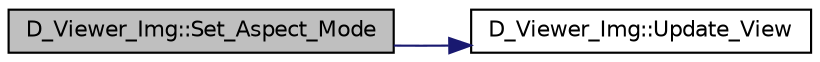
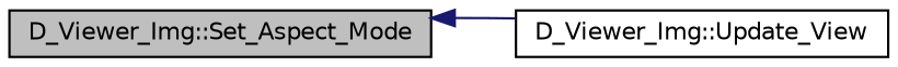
  digraph {
    rankdir=LR
    node [color=black fontname=Helvetica fontsize=10 shape=record style=filled]
    n1 [fillcolor=grey75 fontcolor=black height=0.2 label="D_Viewer_Img::Set_Aspect_Mode" width=0.4]
    n2 [fillcolor=white height=0.2 label="D_Viewer_Img::Update_View" width=0.4]
-   n1 -> n2 [color=midnightblue fontname=Helvetica fontsize=10 labelfontname=Helvetica labelfontsize=10 style=solid]
+   n2 -> n1 [color=midnightblue fontname=Helvetica fontsize=10 labelfontname=Helvetica labelfontsize=10 style=solid]
  }
